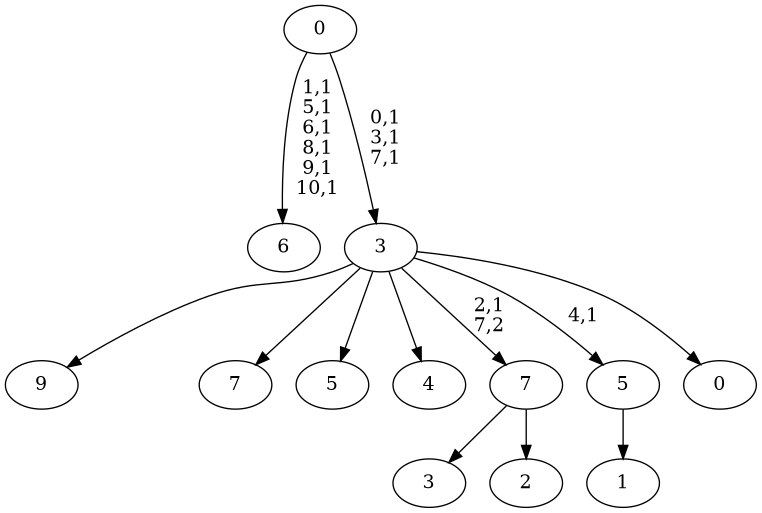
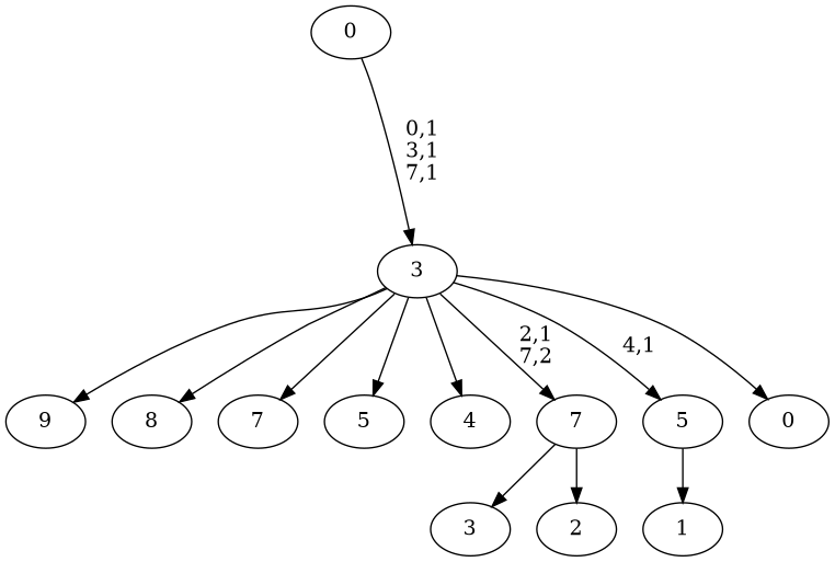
  digraph {
    n1 [label=9]
+   n2 [label=8]
    n3 [label=7]
-   n4 [label=6]
    n5 [label=5]
    n6 [label=4]
    n7 [label=3]
    n8 [label=2]
    7
    n10 [label=1]
    5
    n12 [label=0]
    3
    0
    7 -> n7
    7 -> n8
    5 -> n10
    3 -> n1
+   3 -> n2
    3 -> n3
    3 -> n5
    3 -> n6
    3 -> 7 [label="2,1\n7,2"]
    3 -> 5 [label="4,1"]
    3 -> n12
-   0 -> n4 [label="1,1\n5,1\n6,1\n8,1\n9,1\n10,1"]
    0 -> 3 [label="0,1\n3,1\n7,1"]
  }
